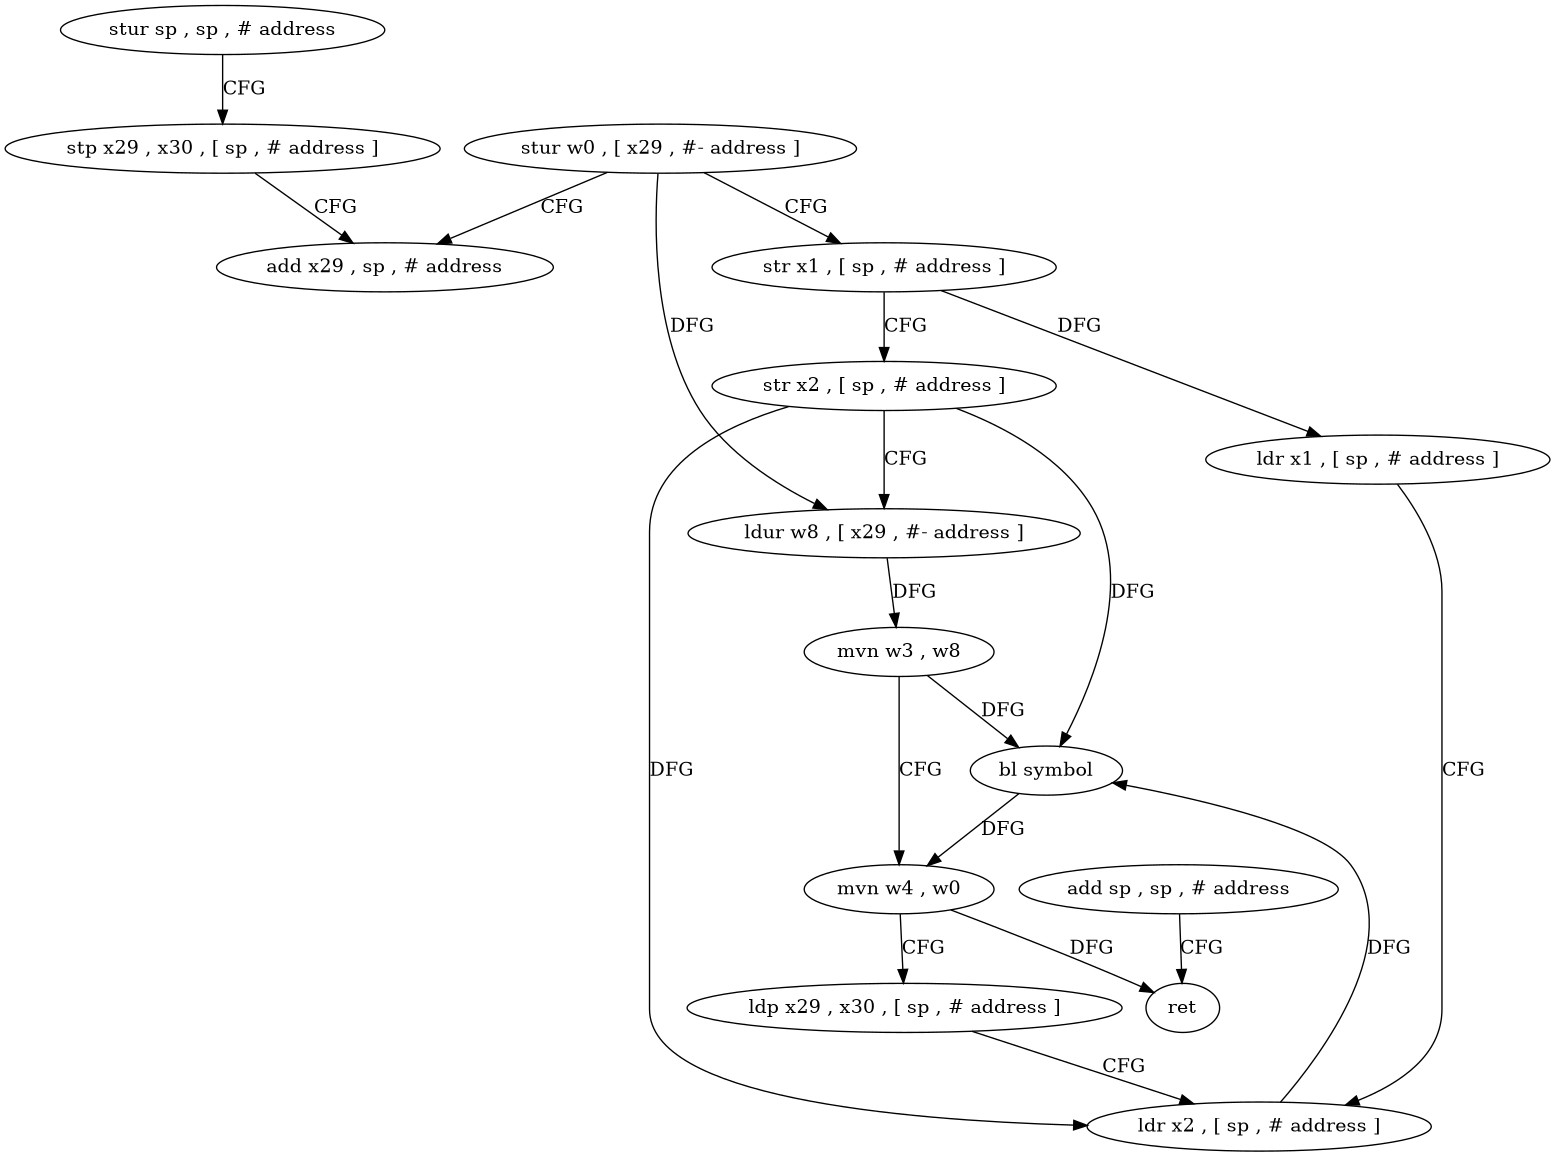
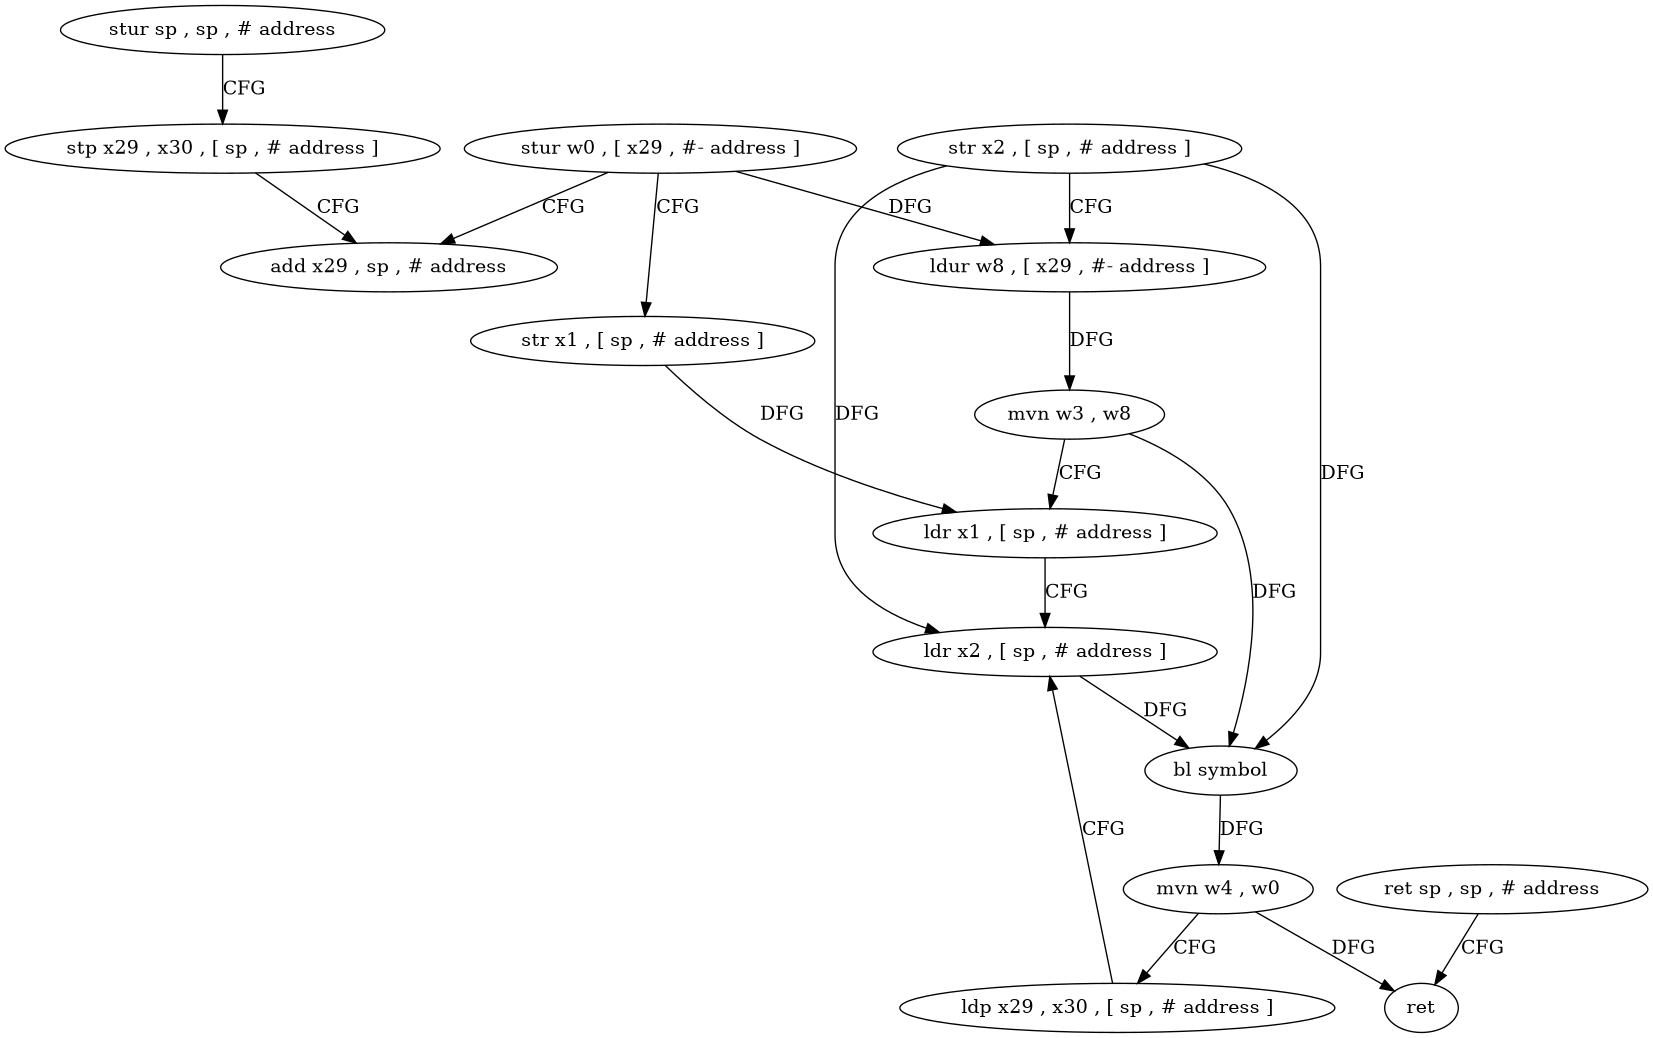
  digraph {
    n1 [label="stur sp , sp , # address"]
    n2 [label="stp x29 , x30 , [ sp , # address ]"]
    n3 [label="add x29 , sp , # address"]
    n4 [label="stur w0 , [ x29 , #- address ]"]
    n5 [label="str x1 , [ sp , # address ]"]
    n6 [label="ldur w8 , [ x29 , #- address ]"]
    n7 [label="str x2 , [ sp , # address ]"]
    n8 [label="ldr x1 , [ sp , # address ]"]
    n9 [label="mvn w3 , w8"]
    n10 [label="ldr x2 , [ sp , # address ]"]
    n11 [label="bl symbol"]
    n12 [label="mvn w4 , w0"]
    n13 [label="ldp x29 , x30 , [ sp , # address ]"]
    n14 [label=ret]
-   n15 [label="add sp , sp , # address"]
+   n15 [label="ret sp , sp , # address"]
    n1 -> n2 [label=CFG]
    n2 -> n3 [label=CFG]
    n4 -> n3 [label=CFG]
    n4 -> n5 [label=CFG]
    n4 -> n6 [label=DFG]
-   n5 -> n7 [label=CFG]
    n5 -> n8 [label=DFG]
    n6 -> n9 [label=DFG]
    n7 -> n6 [label=CFG]
    n7 -> n10 [label=DFG]
    n7 -> n11 [label=DFG]
    n8 -> n10 [label=CFG]
-   n9 -> n12 [label=CFG]
+   n9 -> n8 [label=CFG]
    n9 -> n11 [label=DFG]
    n10 -> n11 [label=DFG]
    n11 -> n12 [label=DFG]
    n12 -> n13 [label=CFG]
    n12 -> n14 [label=DFG]
    n13 -> n10 [label=CFG]
    n15 -> n14 [label=CFG]
  }
